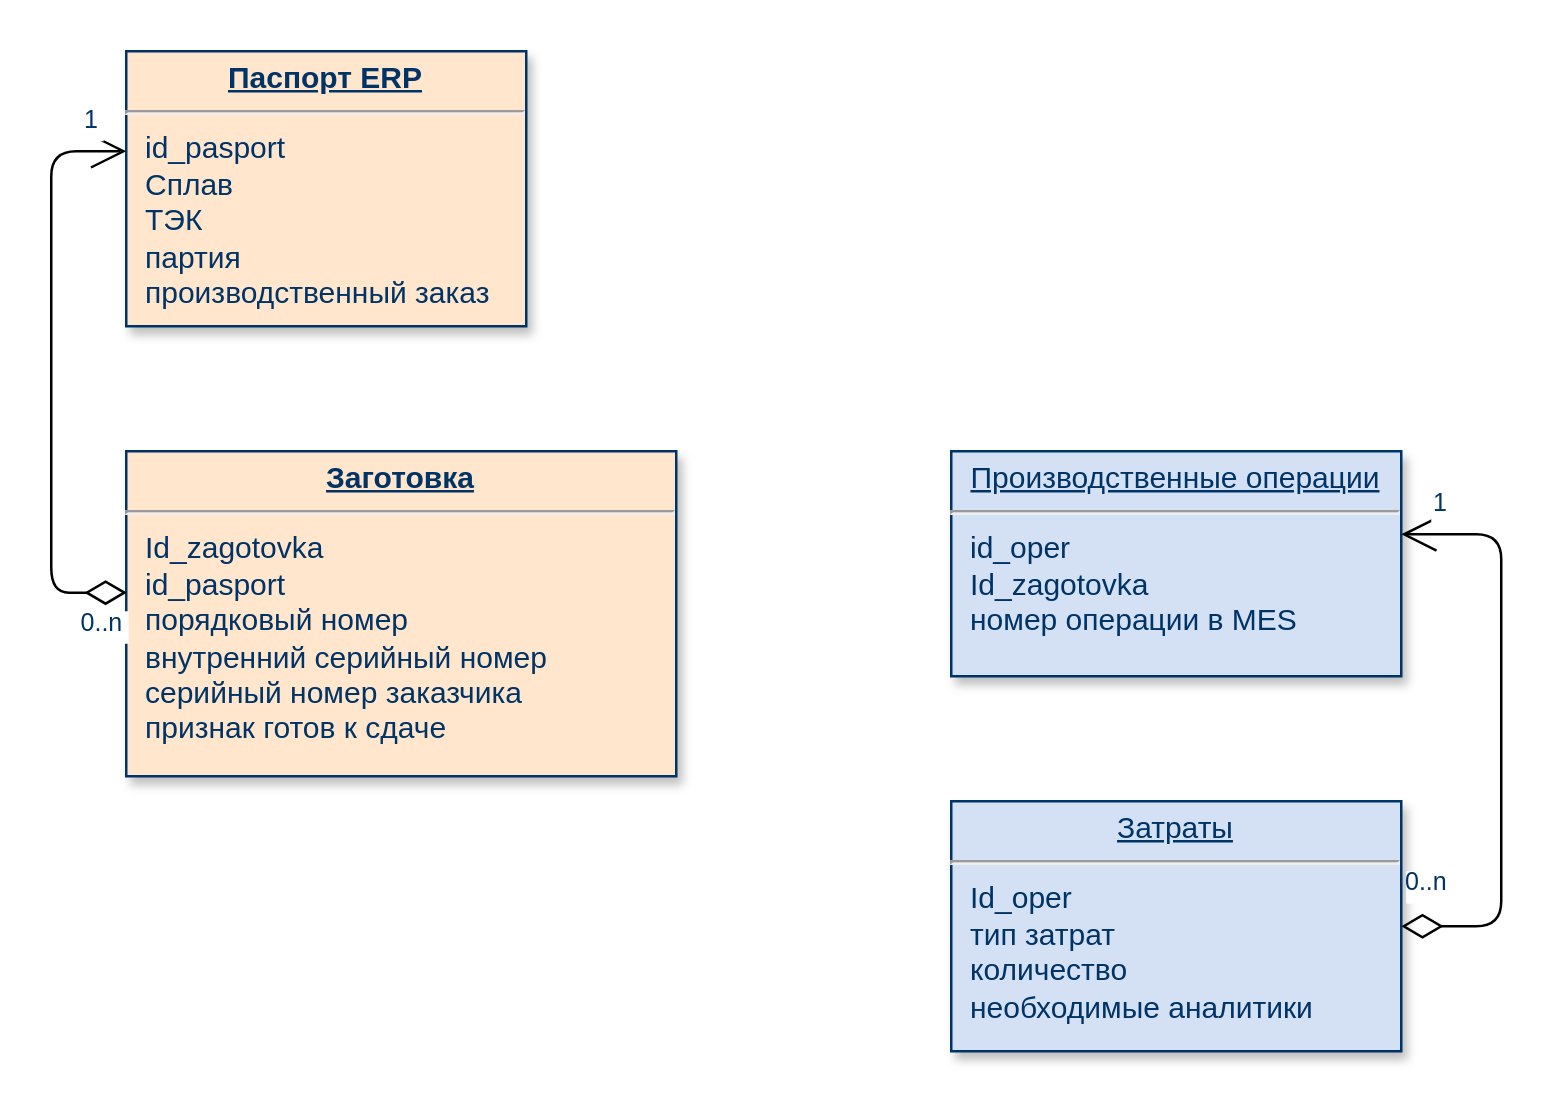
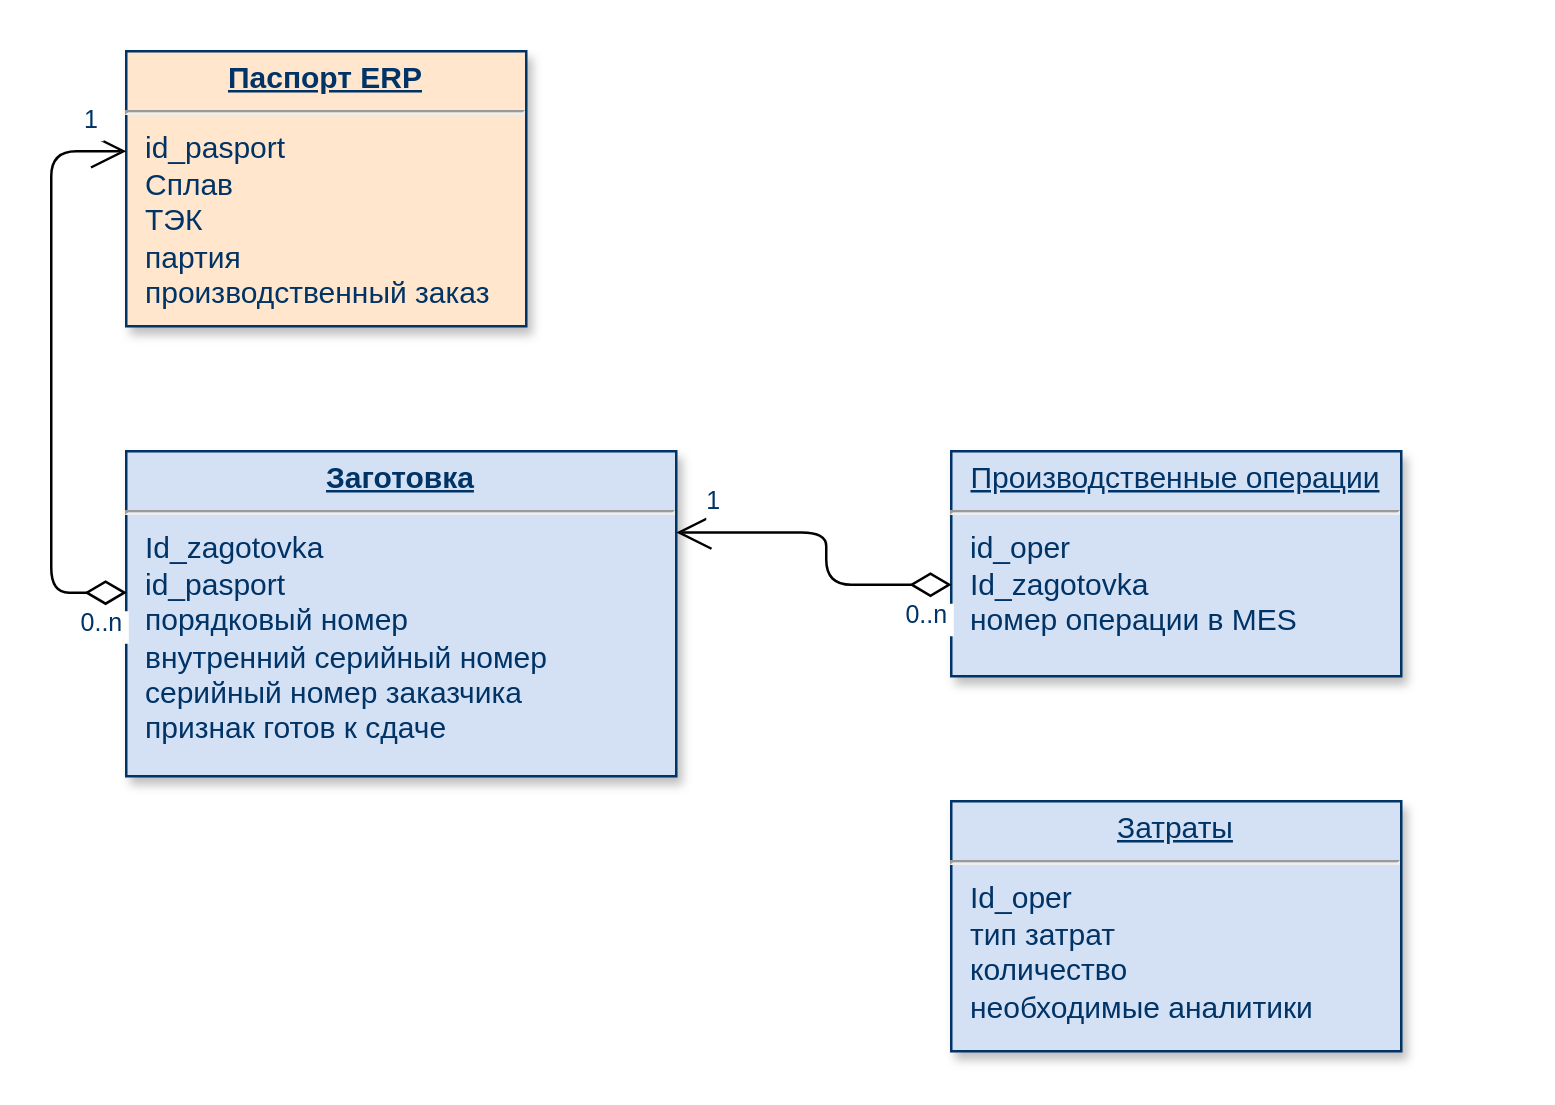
  <mxCell id="0" />
  <mxCell id="1" parent="0" />
  <mxCell id="2" value="&lt;p style=&quot;margin: 0px; margin-top: 4px; text-align: center; text-decoration: underline;&quot;&gt;&lt;strong&gt;Паспорт ERP&lt;/strong&gt;&lt;/p&gt;&lt;hr&gt;&lt;p style=&quot;margin: 0px; margin-left: 8px;&quot;&gt;id_pasport&lt;/p&gt;&lt;p style=&quot;margin: 0px; margin-left: 8px;&quot;&gt;Сплав&lt;/p&gt;&lt;p style=&quot;margin: 0px; margin-left: 8px;&quot;&gt;ТЭК&lt;/p&gt;&lt;p style=&quot;margin: 0px; margin-left: 8px;&quot;&gt;партия&lt;/p&gt;&lt;p style=&quot;margin: 0px; margin-left: 8px;&quot;&gt;производственный заказ&lt;/p&gt;" style="verticalAlign=top;align=left;overflow=fill;fontSize=12;fontFamily=Helvetica;html=1;strokeColor=#003366;shadow=1;fillColor=#ffe6cc;fontColor=#003366;" vertex="1" parent="1"><mxGeometry x="50" y="20" width="160" height="110" as="geometry" /></mxCell>
- <mxCell id="3" value="&lt;p style=&quot;margin: 0px; margin-top: 4px; text-align: center; text-decoration: underline;&quot;&gt;&lt;b&gt;Заготовка&lt;/b&gt;&lt;/p&gt;&lt;hr&gt;&lt;p style=&quot;margin: 0px; margin-left: 8px;&quot;&gt;Id_zagotovka&lt;br&gt;id_pasport&lt;/p&gt;&lt;p style=&quot;margin: 0px; margin-left: 8px;&quot;&gt;порядковый номер&lt;/p&gt;&lt;p style=&quot;margin: 0px; margin-left: 8px;&quot;&gt;внутренний серийный номер&lt;/p&gt;&lt;p style=&quot;margin: 0px; margin-left: 8px;&quot;&gt;серийный номер заказчика&lt;/p&gt;&lt;p style=&quot;margin: 0px; margin-left: 8px;&quot;&gt;признак готов к сдаче&lt;/p&gt;&lt;p style=&quot;margin: 0px; margin-left: 8px;&quot;&gt;&lt;br&gt;&lt;/p&gt;" style="verticalAlign=top;align=left;overflow=fill;fontSize=12;fontFamily=Helvetica;html=1;strokeColor=#003366;shadow=1;fillColor=#ffe6cc;fontColor=#003366;" vertex="1" parent="1"><mxGeometry x="50" y="180" width="220" height="130" as="geometry" /></mxCell>
+ <mxCell id="3" value="&lt;p style=&quot;margin: 0px; margin-top: 4px; text-align: center; text-decoration: underline;&quot;&gt;&lt;b&gt;Заготовка&lt;/b&gt;&lt;/p&gt;&lt;hr&gt;&lt;p style=&quot;margin: 0px; margin-left: 8px;&quot;&gt;Id_zagotovka&lt;br&gt;id_pasport&lt;/p&gt;&lt;p style=&quot;margin: 0px; margin-left: 8px;&quot;&gt;порядковый номер&lt;/p&gt;&lt;p style=&quot;margin: 0px; margin-left: 8px;&quot;&gt;внутренний серийный номер&lt;/p&gt;&lt;p style=&quot;margin: 0px; margin-left: 8px;&quot;&gt;серийный номер заказчика&lt;/p&gt;&lt;p style=&quot;margin: 0px; margin-left: 8px;&quot;&gt;признак готов к сдаче&lt;/p&gt;&lt;p style=&quot;margin: 0px; margin-left: 8px;&quot;&gt;&lt;br&gt;&lt;/p&gt;" style="verticalAlign=top;align=left;overflow=fill;fontSize=12;fontFamily=Helvetica;html=1;strokeColor=#003366;shadow=1;fillColor=#D4E1F5;fontColor=#003366" vertex="1" parent="1"><mxGeometry x="50" y="180" width="220" height="130" as="geometry" /></mxCell>
  <mxCell id="4" value="" style="endArrow=open;endSize=12;startArrow=diamondThin;startSize=14;startFill=0;edgeStyle=orthogonalEdgeStyle;exitX=0.001;exitY=0.435;exitDx=0;exitDy=0;exitPerimeter=0;" edge="1" parent="1" source="3"><mxGeometry x="660" y="350" as="geometry"><mxPoint x="70" y="570" as="sourcePoint" /><mxPoint x="50" y="60" as="targetPoint" /><Array as="points"><mxPoint x="20" y="237" /><mxPoint x="20" y="60" /></Array></mxGeometry></mxCell>
  <mxCell id="5" value="0..n" style="resizable=0;align=left;verticalAlign=top;labelBackgroundColor=#ffffff;fontSize=10;strokeColor=#003366;shadow=1;fillColor=#D4E1F5;fontColor=#003366" connectable="0" vertex="1" parent="4"><mxGeometry x="-1" relative="1" as="geometry"><mxPoint x="-20" as="offset" /></mxGeometry></mxCell>
  <mxCell id="6" value="1" style="resizable=0;align=right;verticalAlign=top;labelBackgroundColor=#ffffff;fontSize=10;strokeColor=#003366;shadow=1;fillColor=#D4E1F5;fontColor=#003366" connectable="0" vertex="1" parent="4"><mxGeometry x="1" relative="1" as="geometry"><mxPoint x="-10" y="-25" as="offset" /></mxGeometry></mxCell>
  <mxCell id="7" value="&lt;p style=&quot;margin: 0px; margin-top: 4px; text-align: center; text-decoration: underline;&quot;&gt;Затраты&lt;/p&gt;&lt;hr&gt;&lt;p style=&quot;margin: 0px; margin-left: 8px;&quot;&gt;Id_oper&lt;br&gt;тип затрат&lt;/p&gt;&lt;p style=&quot;margin: 0px; margin-left: 8px;&quot;&gt;количество&lt;/p&gt;&lt;p style=&quot;margin: 0px; margin-left: 8px;&quot;&gt;необходимые аналитики&lt;/p&gt;" style="verticalAlign=top;align=left;overflow=fill;fontSize=12;fontFamily=Helvetica;html=1;strokeColor=#003366;shadow=1;fillColor=#D4E1F5;fontColor=#003366" vertex="1" parent="1"><mxGeometry x="380" y="320" width="180" height="100" as="geometry" /></mxCell>
  <mxCell id="8" value="&lt;p style=&quot;margin: 0px; margin-top: 4px; text-align: center; text-decoration: underline;&quot;&gt;Производственные операции&lt;/p&gt;&lt;hr&gt;&lt;p style=&quot;margin: 0px; margin-left: 8px;&quot;&gt;id_oper&lt;/p&gt;&lt;p style=&quot;margin: 0px; margin-left: 8px;&quot;&gt;Id_zagotovka&lt;br&gt;номер операции в MES&lt;/p&gt;&lt;p style=&quot;margin: 0px; margin-left: 8px;&quot;&gt;&lt;br&gt;&lt;/p&gt;" style="verticalAlign=top;align=left;overflow=fill;fontSize=12;fontFamily=Helvetica;html=1;strokeColor=#003366;shadow=1;fillColor=#D4E1F5;fontColor=#003366" vertex="1" parent="1"><mxGeometry x="380" y="180" width="180" height="90" as="geometry" /></mxCell>
- <mxCell id="12" value="" style="endArrow=open;endSize=12;startArrow=diamondThin;startSize=14;startFill=0;edgeStyle=orthogonalEdgeStyle;entryX=1;entryY=0.369;entryDx=0;entryDy=0;entryPerimeter=0;" edge="1" parent="1" source="7" target="8"><mxGeometry x="1319.94" y="490" as="geometry"><mxPoint x="710.16" y="376.55" as="sourcePoint" /><mxPoint x="709.94" y="200" as="targetPoint" /><Array as="points"><mxPoint x="600" y="370" /><mxPoint x="600" y="213" /></Array></mxGeometry></mxCell>
- <mxCell id="13" value="0..n" style="resizable=0;align=left;verticalAlign=top;labelBackgroundColor=#ffffff;fontSize=10;strokeColor=#003366;shadow=1;fillColor=#D4E1F5;fontColor=#003366" connectable="0" vertex="1" parent="12"><mxGeometry x="-1" relative="1" as="geometry"><mxPoint y="-30" as="offset" /></mxGeometry></mxCell>
- <mxCell id="14" value="1" style="resizable=0;align=right;verticalAlign=top;labelBackgroundColor=#ffffff;fontSize=10;strokeColor=#003366;shadow=1;fillColor=#D4E1F5;fontColor=#003366" connectable="0" vertex="1" parent="12"><mxGeometry x="1" relative="1" as="geometry"><mxPoint x="20" y="-25" as="offset" /></mxGeometry></mxCell>
+ <mxCell id="9" value="" style="endArrow=open;endSize=12;startArrow=diamondThin;startSize=14;startFill=0;edgeStyle=orthogonalEdgeStyle;exitX=0.001;exitY=0.593;exitDx=0;exitDy=0;exitPerimeter=0;entryX=1;entryY=0.25;entryDx=0;entryDy=0;" edge="1" parent="1" source="8" target="3"><mxGeometry x="929.94" y="620" as="geometry"><mxPoint x="320.16" y="506.55" as="sourcePoint" /><mxPoint x="319.94" y="330" as="targetPoint" /><Array as="points"><mxPoint x="330" y="233" /><mxPoint x="330" y="213" /></Array></mxGeometry></mxCell>
+ <mxCell id="10" value="0..n" style="resizable=0;align=left;verticalAlign=top;labelBackgroundColor=#ffffff;fontSize=10;strokeColor=#003366;shadow=1;fillColor=#D4E1F5;fontColor=#003366" connectable="0" vertex="1" parent="9"><mxGeometry x="-1" relative="1" as="geometry"><mxPoint x="-20" as="offset" /></mxGeometry></mxCell>
+ <mxCell id="11" value="1" style="resizable=0;align=right;verticalAlign=top;labelBackgroundColor=#ffffff;fontSize=10;strokeColor=#003366;shadow=1;fillColor=#D4E1F5;fontColor=#003366" connectable="0" vertex="1" parent="9"><mxGeometry x="1" relative="1" as="geometry"><mxPoint x="19" y="-25" as="offset" /></mxGeometry></mxCell>
